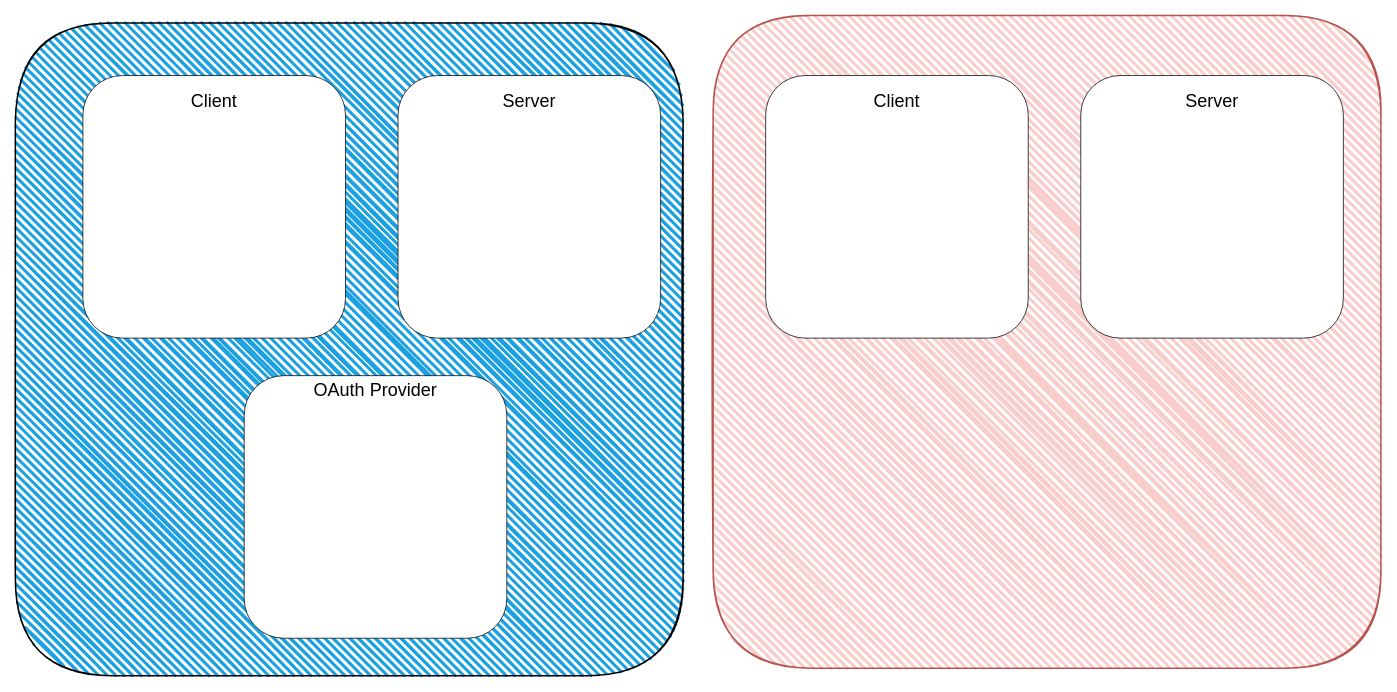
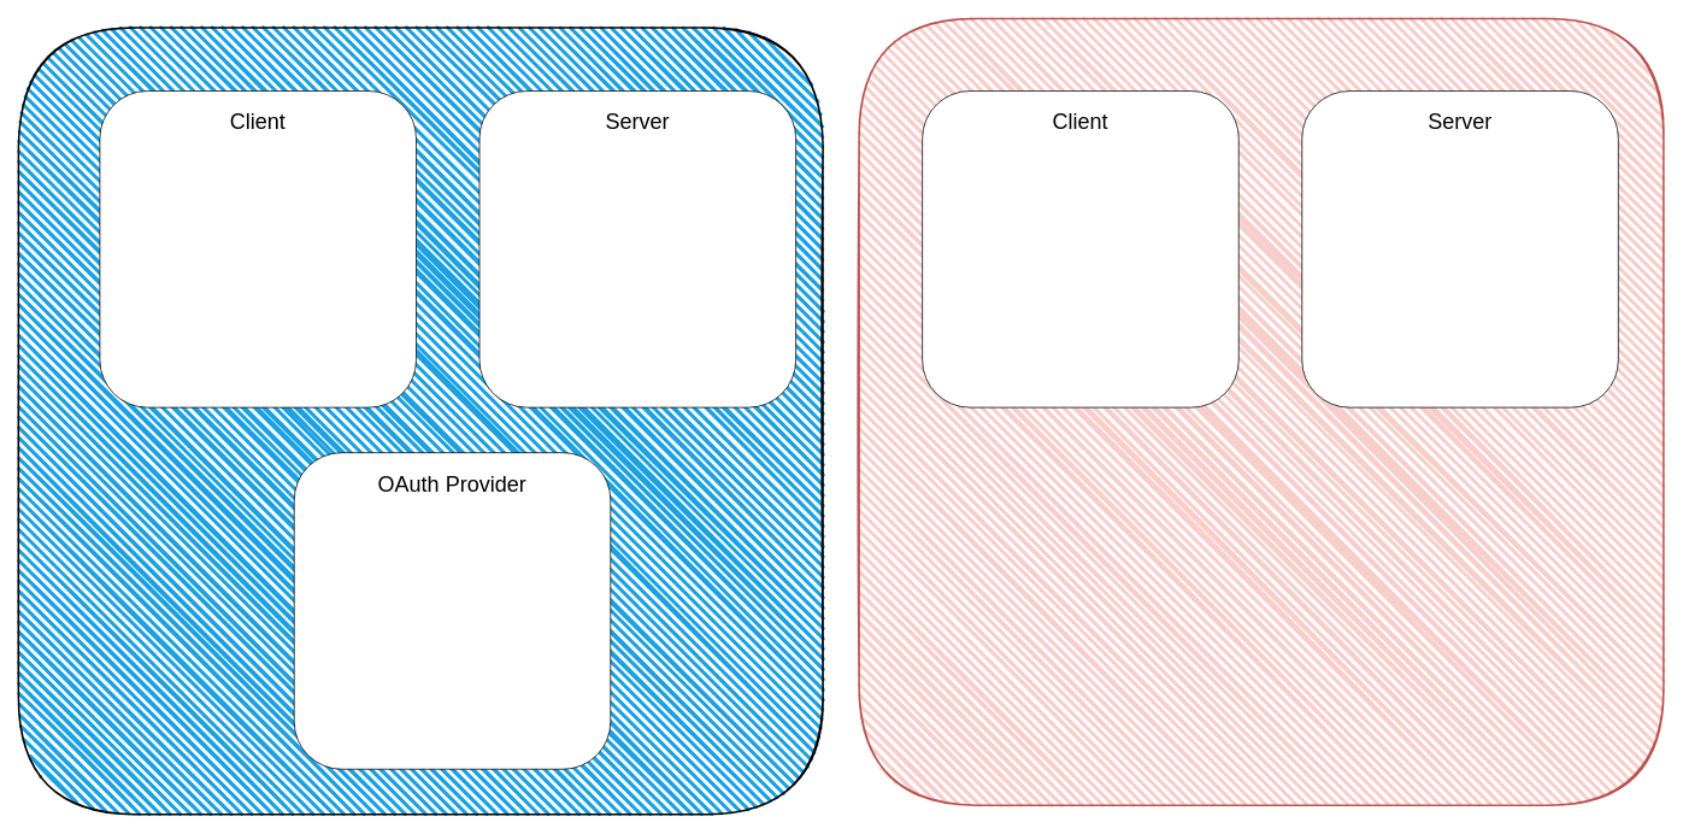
  <mxCell id="0" />
  <mxCell id="1" parent="0" />
  <mxCell id="2" value="" style="rounded=1;whiteSpace=wrap;html=1;strokeWidth=2;fillWeight=4;hachureGap=8;hachureAngle=45;fillColor=#f8cecc;sketch=1;strokeColor=#b85450;" vertex="1" parent="1"><mxGeometry x="950" y="20" width="890" height="870" as="geometry" /></mxCell>
  <mxCell id="3" value="" style="rounded=1;whiteSpace=wrap;html=1;strokeWidth=2;fillWeight=4;hachureGap=8;hachureAngle=45;fillColor=#1ba1e2;sketch=1;" vertex="1" parent="1"><mxGeometry x="20" y="30" width="890" height="870" as="geometry" /></mxCell>
  <mxCell id="4" value="" style="rounded=1;whiteSpace=wrap;html=1;" vertex="1" parent="1"><mxGeometry x="110" y="100" width="350" height="350" as="geometry" /></mxCell>
  <mxCell id="5" value="&lt;font style=&quot;font-size: 24px;&quot;&gt;Client&lt;/font&gt;" style="text;html=1;strokeColor=none;fillColor=none;align=center;verticalAlign=middle;whiteSpace=wrap;rounded=0;" vertex="1" parent="1"><mxGeometry x="255" y="120" width="60" height="30" as="geometry" /></mxCell>
  <mxCell id="6" value="" style="rounded=1;whiteSpace=wrap;html=1;" vertex="1" parent="1"><mxGeometry x="530" y="100" width="350" height="350" as="geometry" /></mxCell>
  <mxCell id="7" value="&lt;font style=&quot;font-size: 24px;&quot;&gt;Server&lt;/font&gt;" style="text;html=1;strokeColor=none;fillColor=none;align=center;verticalAlign=middle;whiteSpace=wrap;rounded=0;" vertex="1" parent="1"><mxGeometry x="675" y="120" width="60" height="30" as="geometry" /></mxCell>
  <mxCell id="8" value="" style="rounded=1;whiteSpace=wrap;html=1;" vertex="1" parent="1"><mxGeometry x="325" y="500" width="350" height="350" as="geometry" /></mxCell>
- <mxCell id="9" value="&lt;font style=&quot;font-size: 24px;&quot;&gt;OAuth Provider&lt;/font&gt;" style="text;html=1;strokeColor=none;fillColor=none;align=center;verticalAlign=middle;whiteSpace=wrap;rounded=0;" vertex="1" parent="1"><mxGeometry x="405" y="505" width="190" height="30" as="geometry" /></mxCell>
+ <mxCell id="9" value="&lt;font style=&quot;font-size: 24px;&quot;&gt;OAuth Provider&lt;/font&gt;" style="text;html=1;strokeColor=none;fillColor=none;align=center;verticalAlign=middle;whiteSpace=wrap;rounded=0;" vertex="1" parent="1"><mxGeometry x="405" y="520" width="190" height="30" as="geometry" /></mxCell>
  <mxCell id="10" value="" style="rounded=1;whiteSpace=wrap;html=1;" vertex="1" parent="1"><mxGeometry x="1020" y="100" width="350" height="350" as="geometry" /></mxCell>
  <mxCell id="11" value="&lt;font style=&quot;font-size: 24px;&quot;&gt;Client&lt;/font&gt;" style="text;html=1;strokeColor=none;fillColor=none;align=center;verticalAlign=middle;whiteSpace=wrap;rounded=0;" vertex="1" parent="1"><mxGeometry x="1165" y="120" width="60" height="30" as="geometry" /></mxCell>
  <mxCell id="12" value="" style="rounded=1;whiteSpace=wrap;html=1;" vertex="1" parent="1"><mxGeometry x="1440" y="100" width="350" height="350" as="geometry" /></mxCell>
  <mxCell id="13" value="&lt;font style=&quot;font-size: 24px;&quot;&gt;Server&lt;/font&gt;" style="text;html=1;strokeColor=none;fillColor=none;align=center;verticalAlign=middle;whiteSpace=wrap;rounded=0;" vertex="1" parent="1"><mxGeometry x="1585" y="120" width="60" height="30" as="geometry" /></mxCell>
